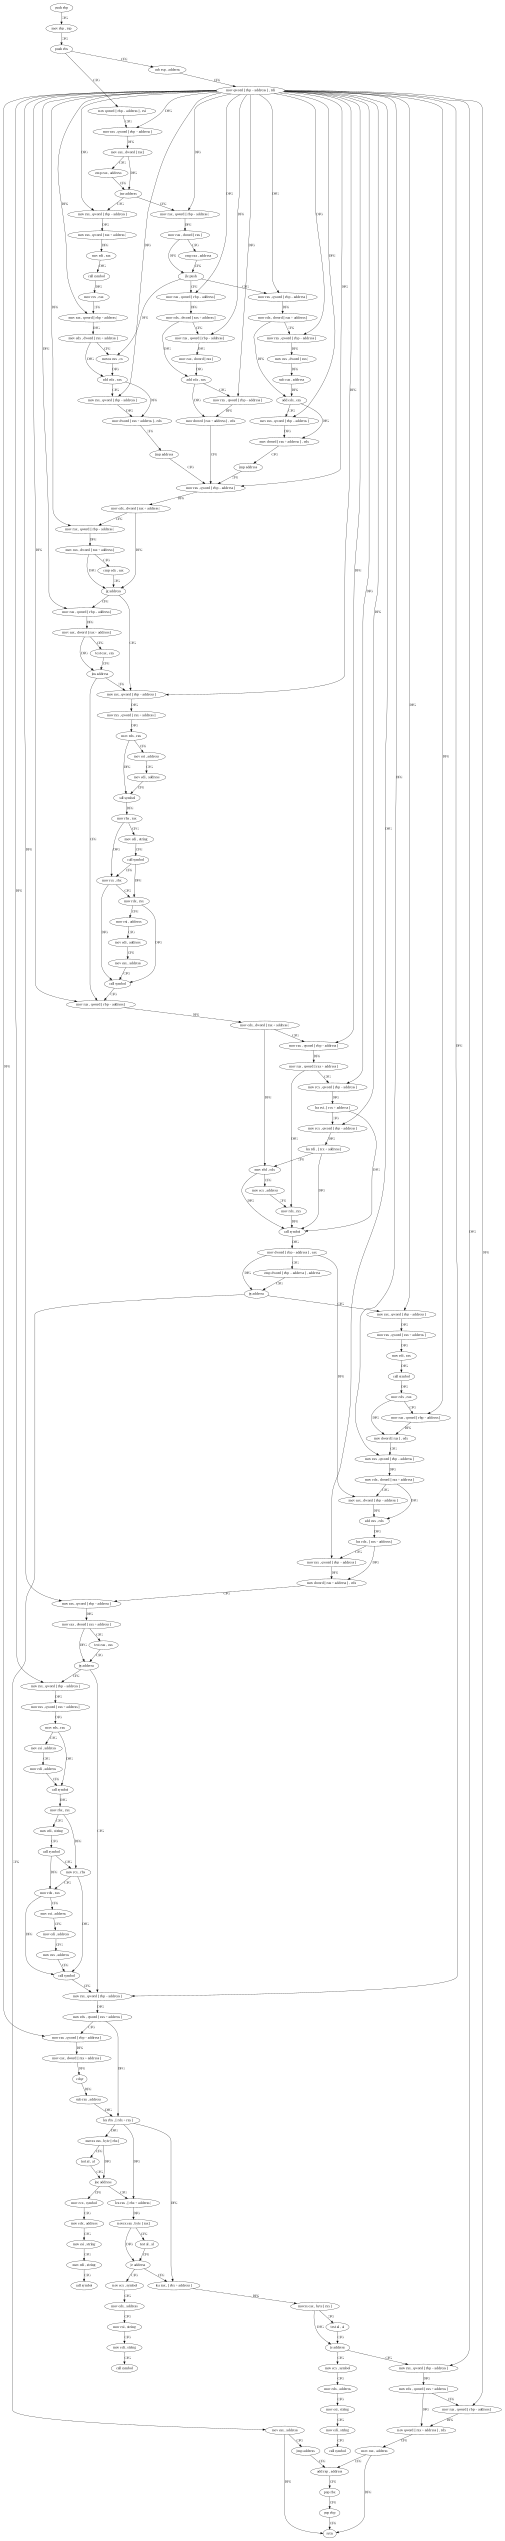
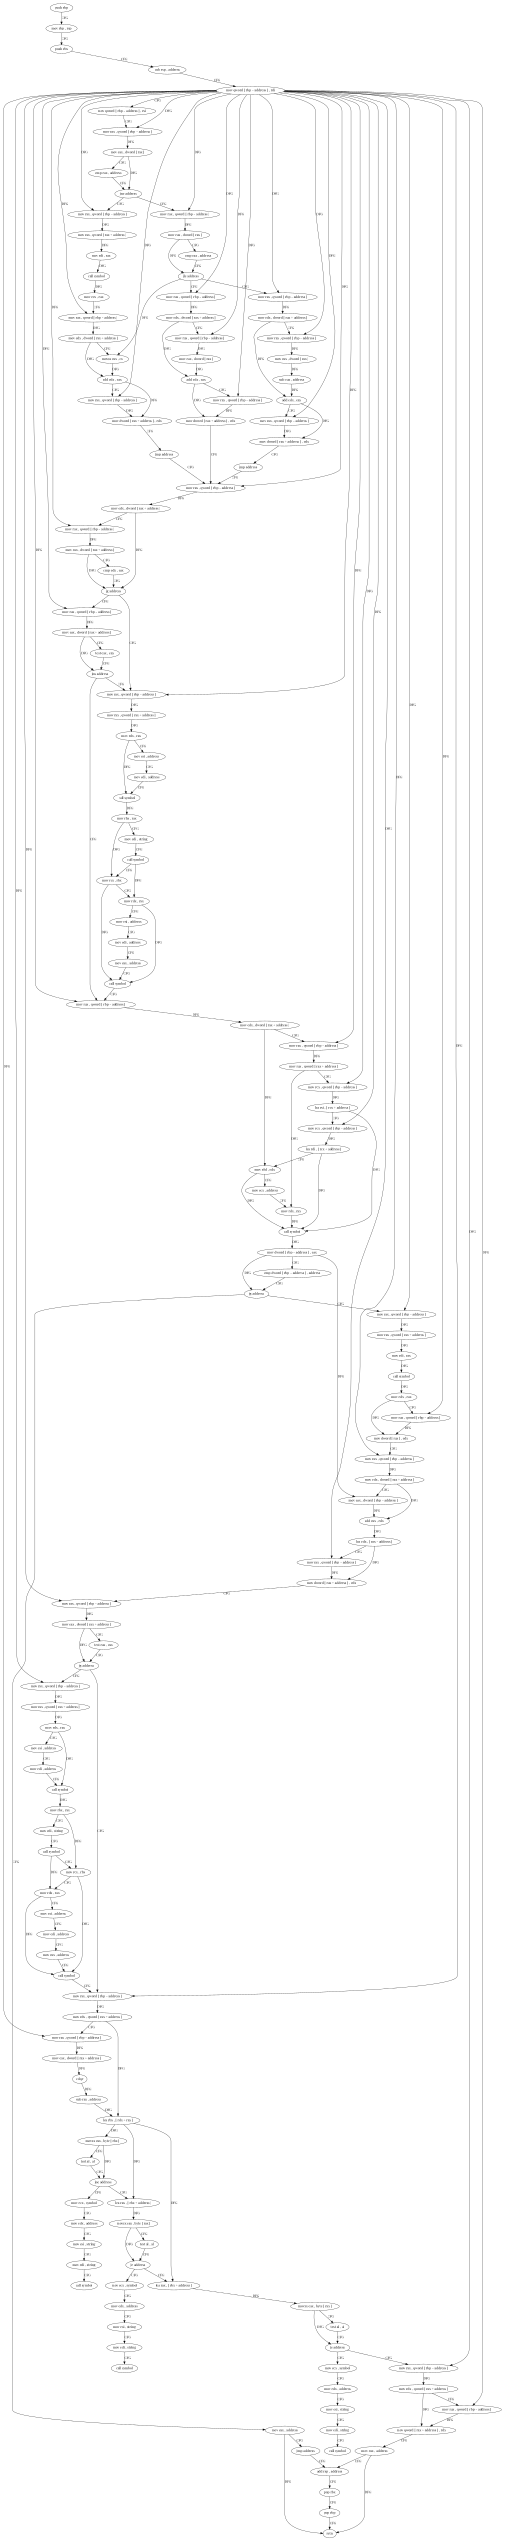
  digraph {
    fontname="Playfair Display"
    node [fontname="Playfair Display"]
    edge [fontname="Playfair Display"]
    n1 [label="push rbp"]
    n2 [label="mov rbp , rsp"]
    n3 [label="push rbx"]
    n4 [label="sub rsp , address"]
    n5 [label="mov qword [ rbp - address ] , rdi"]
    n6 [label="mov qword [ rbp - address ] , rsi"]
    n7 [label="mov rax , qword [ rbp - address ]"]
    n8 [label="mov rax , qword [ rbp - address ]"]
    n9 [label="mov rax , qword [ rbp - address ]"]
    n10 [label="mov rax , qword [ rbp - address ]"]
    n11 [label="mov rax , qword [ rbp - address ]"]
    n12 [label="mov rax , qword [ rbp - address ]"]
    n13 [label="mov rax , qword [ rbp - address ]"]
    n14 [label="mov rax , qword [ rbp - address ]"]
    n15 [label="mov rax , qword [ rbp - address ]"]
    n16 [label="mov rax , qword [ rbp - address ]"]
    n17 [label="mov rax , qword [ rbp - address ]"]
    n18 [label="mov rax , qword [ rbp - address ]"]
    n19 [label="mov rax , qword [ rbp - address ]"]
    n20 [label="mov rax , qword [ rbp - address ]"]
    n21 [label="mov rax , qword [ rbp - address ]"]
    n22 [label="mov rax , qword [ rbp - address ]"]
    n23 [label="mov rax , qword [ rbp - address ]"]
    n24 [label="mov rax , qword [ rbp - address ]"]
    n25 [label="mov rax , qword [ rbp - address ]"]
    n26 [label="mov rax , qword [ rbp - address ]"]
    n27 [label="mov rax , qword [ rbp - address ]"]
    n28 [label="mov rax , qword [ rbp - address ]"]
    n29 [label="mov rax , qword [ rbp - address ]"]
    n30 [label="mov rax , qword [ rbp - address ]"]
    n31 [label="mov rcx , qword [ rbp - address ]"]
    n32 [label="mov rcx , qword [ rbp - address ]"]
    n33 [label="mov rax , qword [ rbp - address ]"]
    n34 [label="mov rax , qword [ rbp - address ]"]
    n35 [label="mov rax , qword [ rbp - address ]"]
    n36 [label="mov eax , dword [ rax ]"]
    n37 [label="mov eax , dword [ rax ]"]
    n38 [label="mov rax , qword [ rax + address ]"]
    n39 [label="mov edx , dword [ rax + address ]"]
    n40 [label="mov edx , dword [ rax + address ]"]
    n41 [label="mov edx , dword [ rax + address ]"]
    n42 [label="mov dword [ rax + address ] , edx"]
    n43 [label="mov edx , dword [ rax + address ]"]
    n44 [label="mov eax , dword [ rax ]"]
    n45 [label="mov dword [ rax + address ] , edx"]
    n46 [label="mov eax , dword [ rax ]"]
    n47 [label="mov dword [ rax + address ] , edx"]
    n48 [label="mov eax , dword [ rax + address ]"]
    n49 [label="mov rax , qword [ rax + address ]"]
    n50 [label="mov eax , dword [ rax + address ]"]
    n51 [label="mov edx , dword [ rax + address ]"]
    n52 [label="mov rax , qword [ rax + address ]"]
    n53 [label="mov dword [ rax ] , edx"]
    n54 [label="mov edx , dword [ rax + address ]"]
    n55 [label="mov dword [ rax + address ] , edx"]
    n56 [label="mov eax , dword [ rax + address ]"]
    n57 [label="mov rdx , qword [ rax + address ]"]
    n58 [label="mov rax , qword [ rax + address ]"]
    n59 [label="mov rax , qword [ rax + address ]"]
    n60 [label="lea rsi , [ rcx + address ]"]
    n61 [label="lea rdi , [ rcx + address ]"]
    n62 [label="mov eax , dword [ rax + address ]"]
    n63 [label="mov rdx , qword [ rax + address ]"]
    n64 [label="mov qword [ rax + address ] , rdx"]
    n65 [label="cmp eax , address"]
    n66 [label="jne address"]
    n67 [label="cmp eax , address"]
-   n68 [label="jle push"]
+   n68 [label="jle address"]
    n69 [label="mov rdi , rax"]
    n70 [label="movsx eax , cx"]
    n71 [label="add edx , eax"]
    n72 [label="add edx , eax"]
    n73 [label="call symbol"]
    n74 [label="mov ecx , eax"]
    n75 [label="add edx , eax"]
    n76 [label="jmp address"]
    n77 [label="jg address"]
    n78 [label="sub eax , address"]
    n79 [label="jmp address"]
    n80 [label="cmp edx , eax"]
    n81 [label="mov rdx , rax"]
    n82 [label="test eax , eax"]
    n83 [label="jns address"]
    n84 [label="mov esi , address"]
    n85 [label="call symbol"]
    n86 [label="mov edi , address"]
    n87 [label="mov rbx , rax"]
    n88 [label="mov edi , string"]
    n89 [label="mov rcx , rbx"]
    n90 [label="call symbol"]
    n91 [label="mov rdx , rax"]
    n92 [label="call symbol"]
    n93 [label="mov esi , address"]
    n94 [label="mov edi , address"]
    n95 [label="mov eax , address"]
    n96 [label="mov r8d , edx"]
    n97 [label="mov rdi , rax"]
    n98 [label="call symbol"]
    n99 [label="mov edx , eax"]
    n100 [label="mov eax , dword [ rbp - address ]"]
    n101 [label="add eax , edx"]
    n102 [label="lea edx , [ rax - address ]"]
    n103 [label="test eax , eax"]
    n104 [label="jg address"]
    n105 [label="lea rbx , [ rdx + rax ]"]
    n106 [label="mov rdx , rax"]
    n107 [label="mov eax , address"]
    n108 [label="jmp address"]
    n109 [label=retn]
    n110 [label="add rsp , address"]
    n111 [label="pop rbx"]
    n112 [label="pop rbp"]
    n113 [label="call symbol"]
    n114 [label="mov ecx , address"]
    n115 [label="mov rdx , rax"]
    n116 [label="mov dword [ rbp - address ] , eax"]
    n117 [label="cmp dword [ rbp - address ] , address"]
    n118 [label="jg address"]
    n119 [label="movzx eax , byte [ rbx ]"]
    n120 [label="lea rax , [ rbx + address ]"]
    n121 [label="lea rax , [ rbx + address ]"]
    n122 [label=cdqe]
    n123 [label="sub rax , address"]
    n124 [label="test al , al"]
    n125 [label="jne address"]
    n126 [label="movzx eax , byte [ rax ]"]
    n127 [label="movzx eax , byte [ rax ]"]
    n128 [label="mov ecx , symbol"]
    n129 [label="mov edx , address"]
    n130 [label="test al , al"]
    n131 [label="je address"]
    n132 [label="mov esi , string"]
    n133 [label="mov esi , address"]
    n134 [label="call symbol"]
    n135 [label="mov edi , address"]
    n136 [label="mov rbx , rax"]
    n137 [label="mov edi , string"]
    n138 [label="mov rcx , rbx"]
    n139 [label="call symbol"]
    n140 [label="mov rdx , rax"]
    n141 [label="call symbol"]
    n142 [label="mov esi , address"]
    n143 [label="mov edi , address"]
    n144 [label="mov eax , address"]
    n145 [label="mov ecx , symbol"]
    n146 [label="mov edx , address"]
    n147 [label="test al , al"]
    n148 [label="je address"]
    n149 [label="mov esi , string"]
    n150 [label="mov edi , string"]
    n151 [label="call symbol"]
    n152 [label="mov ecx , symbol"]
    n153 [label="mov edx , address"]
    n154 [label="mov esi , string"]
    n155 [label="mov edi , string"]
    n156 [label="call symbol"]
    n157 [label="mov eax , address"]
    n158 [label="mov edi , string"]
    n159 [label="call symbol"]
    n1 -> n2 [label=CFG]
    n2 -> n3 [label=CFG]
    n3 -> n4 [label=CFG]
    n4 -> n5 [label=CFG]
-   n3 -> n6 [label=CFG]
+   n5 -> n6 [label=CFG]
    n5 -> n7 [label=DFG]
    n5 -> n8 [label=DFG]
    n5 -> n9 [label=DFG]
    n5 -> n10 [label=DFG]
    n5 -> n11 [label=DFG]
    n5 -> n12 [label=DFG]
    n5 -> n13 [label=DFG]
    n5 -> n14 [label=DFG]
    n5 -> n15 [label=DFG]
    n5 -> n16 [label=DFG]
    n5 -> n17 [label=DFG]
    n5 -> n18 [label=DFG]
    n5 -> n19 [label=DFG]
    n5 -> n20 [label=DFG]
    n5 -> n21 [label=DFG]
    n5 -> n22 [label=DFG]
    n5 -> n23 [label=DFG]
    n5 -> n24 [label=DFG]
    n5 -> n25 [label=DFG]
    n5 -> n26 [label=DFG]
    n5 -> n27 [label=DFG]
    n5 -> n28 [label=DFG]
    n5 -> n29 [label=DFG]
    n5 -> n30 [label=DFG]
    n5 -> n31 [label=DFG]
    n5 -> n32 [label=DFG]
    n5 -> n33 [label=DFG]
    n5 -> n34 [label=DFG]
    n5 -> n35 [label=DFG]
    n6 -> n7 [label=CFG]
    n7 -> n36 [label=DFG]
    n8 -> n37 [label=DFG]
    n9 -> n38 [label=DFG]
    n10 -> n39 [label=DFG]
    n11 -> n40 [label=DFG]
    n12 -> n41 [label=DFG]
    n13 -> n42 [label=DFG]
    n14 -> n43 [label=DFG]
    n15 -> n44 [label=DFG]
    n16 -> n45 [label=DFG]
    n17 -> n46 [label=DFG]
    n18 -> n47 [label=DFG]
    n19 -> n48 [label=DFG]
    n20 -> n49 [label=DFG]
    n21 -> n50 [label=DFG]
    n22 -> n51 [label=DFG]
    n23 -> n52 [label=DFG]
    n24 -> n53 [label=DFG]
    n25 -> n54 [label=DFG]
    n26 -> n55 [label=DFG]
    n27 -> n56 [label=DFG]
    n28 -> n57 [label=DFG]
    n29 -> n58 [label=DFG]
    n30 -> n59 [label=DFG]
    n31 -> n60 [label=DFG]
    n32 -> n61 [label=DFG]
    n33 -> n62 [label=DFG]
    n34 -> n63 [label=DFG]
    n35 -> n64 [label=DFG]
    n36 -> n65 [label=CFG]
    n36 -> n66 [label=DFG]
    n37 -> n67 [label=CFG]
    n37 -> n68 [label=DFG]
    n38 -> n69 [label=DFG]
    n39 -> n15 [label=CFG]
    n39 -> n71 [label=DFG]
    n40 -> n17 [label=CFG]
    n40 -> n72 [label=DFG]
    n41 -> n70 [label=CFG]
    n41 -> n75 [label=DFG]
    n42 -> n76 [label=CFG]
    n43 -> n19 [label=CFG]
    n43 -> n77 [label=DFG]
    n44 -> n71 [label=DFG]
    n45 -> n14 [label=CFG]
    n46 -> n78 [label=DFG]
    n47 -> n79 [label=CFG]
    n48 -> n77 [label=DFG]
    n48 -> n80 [label=CFG]
    n49 -> n81 [label=DFG]
    n50 -> n82 [label=CFG]
    n50 -> n83 [label=DFG]
    n51 -> n30 [label=CFG]
    n51 -> n96 [label=DFG]
    n52 -> n97 [label=DFG]
    n53 -> n25 [label=CFG]
    n54 -> n100 [label=CFG]
    n54 -> n101 [label=DFG]
    n55 -> n27 [label=CFG]
    n56 -> n103 [label=CFG]
    n56 -> n104 [label=DFG]
    n57 -> n33 [label=CFG]
    n57 -> n105 [label=DFG]
    n58 -> n106 [label=DFG]
    n59 -> n31 [label=CFG]
    n59 -> n115 [label=DFG]
    n60 -> n32 [label=CFG]
    n60 -> n113 [label=DFG]
    n61 -> n96 [label=CFG]
    n61 -> n113 [label=DFG]
    n62 -> n122 [label=DFG]
    n63 -> n35 [label=CFG]
    n63 -> n64 [label=DFG]
    n64 -> n157 [label=CFG]
    n65 -> n66 [label=CFG]
    n66 -> n8 [label=CFG]
    n66 -> n9 [label=CFG]
    n67 -> n68 [label=CFG]
    n68 -> n10 [label=CFG]
    n68 -> n11 [label=CFG]
    n68 -> n70 [label=DFG]
    n69 -> n73 [label=DFG]
    n70 -> n75 [label=DFG]
    n71 -> n16 [label=CFG]
    n71 -> n45 [label=DFG]
    n72 -> n18 [label=CFG]
    n72 -> n47 [label=DFG]
    n73 -> n74 [label=DFG]
    n74 -> n12 [label=CFG]
    n75 -> n13 [label=CFG]
    n75 -> n42 [label=DFG]
    n76 -> n14 [label=CFG]
    n77 -> n20 [label=CFG]
    n77 -> n21 [label=CFG]
    n78 -> n72 [label=DFG]
    n79 -> n14 [label=CFG]
    n80 -> n77 [label=CFG]
    n81 -> n84 [label=CFG]
    n81 -> n85 [label=DFG]
    n82 -> n83 [label=CFG]
    n83 -> n20 [label=CFG]
    n83 -> n22 [label=CFG]
    n84 -> n86 [label=CFG]
    n85 -> n87 [label=DFG]
    n86 -> n85 [label=CFG]
    n87 -> n88 [label=CFG]
    n87 -> n89 [label=DFG]
    n88 -> n90 [label=CFG]
    n89 -> n91 [label=CFG]
    n89 -> n92 [label=DFG]
    n90 -> n89 [label=CFG]
    n90 -> n91 [label=DFG]
    n91 -> n92 [label=DFG]
    n91 -> n93 [label=CFG]
    n92 -> n22 [label=CFG]
    n93 -> n94 [label=CFG]
    n94 -> n95 [label=CFG]
    n95 -> n92 [label=CFG]
    n96 -> n113 [label=DFG]
    n96 -> n114 [label=CFG]
    n97 -> n98 [label=DFG]
    n98 -> n99 [label=DFG]
    n99 -> n24 [label=CFG]
    n99 -> n53 [label=DFG]
    n100 -> n101 [label=DFG]
    n101 -> n102 [label=DFG]
    n102 -> n26 [label=CFG]
    n102 -> n55 [label=DFG]
    n103 -> n104 [label=CFG]
    n104 -> n28 [label=CFG]
    n104 -> n29 [label=CFG]
    n105 -> n119 [label=DFG]
    n105 -> n120 [label=DFG]
    n105 -> n121 [label=DFG]
    n106 -> n133 [label=CFG]
    n106 -> n134 [label=DFG]
    n107 -> n108 [label=CFG]
    n107 -> n109 [label=DFG]
    n108 -> n110 [label=CFG]
    n110 -> n111 [label=CFG]
    n111 -> n112 [label=CFG]
    n112 -> n109 [label=CFG]
    n113 -> n116 [label=DFG]
    n114 -> n115 [label=CFG]
    n115 -> n113 [label=DFG]
    n116 -> n100 [label=DFG]
    n116 -> n117 [label=CFG]
    n116 -> n118 [label=DFG]
    n117 -> n118 [label=CFG]
    n118 -> n23 [label=CFG]
    n118 -> n107 [label=CFG]
    n119 -> n124 [label=CFG]
    n119 -> n125 [label=DFG]
    n120 -> n126 [label=DFG]
    n121 -> n127 [label=DFG]
    n122 -> n123 [label=DFG]
    n123 -> n105 [label=DFG]
    n124 -> n125 [label=CFG]
    n125 -> n120 [label=CFG]
    n125 -> n128 [label=CFG]
    n126 -> n130 [label=CFG]
    n126 -> n131 [label=DFG]
    n127 -> n147 [label=CFG]
    n127 -> n148 [label=DFG]
    n128 -> n129 [label=CFG]
    n129 -> n132 [label=CFG]
    n130 -> n131 [label=CFG]
    n131 -> n121 [label=CFG]
    n131 -> n145 [label=CFG]
    n132 -> n150 [label=CFG]
    n133 -> n135 [label=CFG]
    n134 -> n136 [label=DFG]
    n135 -> n134 [label=CFG]
    n136 -> n137 [label=CFG]
    n136 -> n138 [label=DFG]
    n137 -> n139 [label=CFG]
    n138 -> n140 [label=CFG]
    n138 -> n141 [label=DFG]
    n139 -> n138 [label=CFG]
    n139 -> n140 [label=DFG]
    n140 -> n141 [label=DFG]
    n140 -> n142 [label=CFG]
    n141 -> n28 [label=CFG]
    n142 -> n143 [label=CFG]
    n143 -> n144 [label=CFG]
    n144 -> n141 [label=CFG]
    n145 -> n146 [label=CFG]
    n146 -> n149 [label=CFG]
    n147 -> n148 [label=CFG]
    n148 -> n34 [label=CFG]
    n148 -> n152 [label=CFG]
    n149 -> n155 [label=CFG]
    n150 -> n151 [label=CFG]
    n152 -> n153 [label=CFG]
    n153 -> n154 [label=CFG]
    n154 -> n158 [label=CFG]
    n155 -> n156 [label=CFG]
    n157 -> n109 [label=DFG]
    n157 -> n110 [label=CFG]
    n158 -> n159 [label=CFG]
  }
